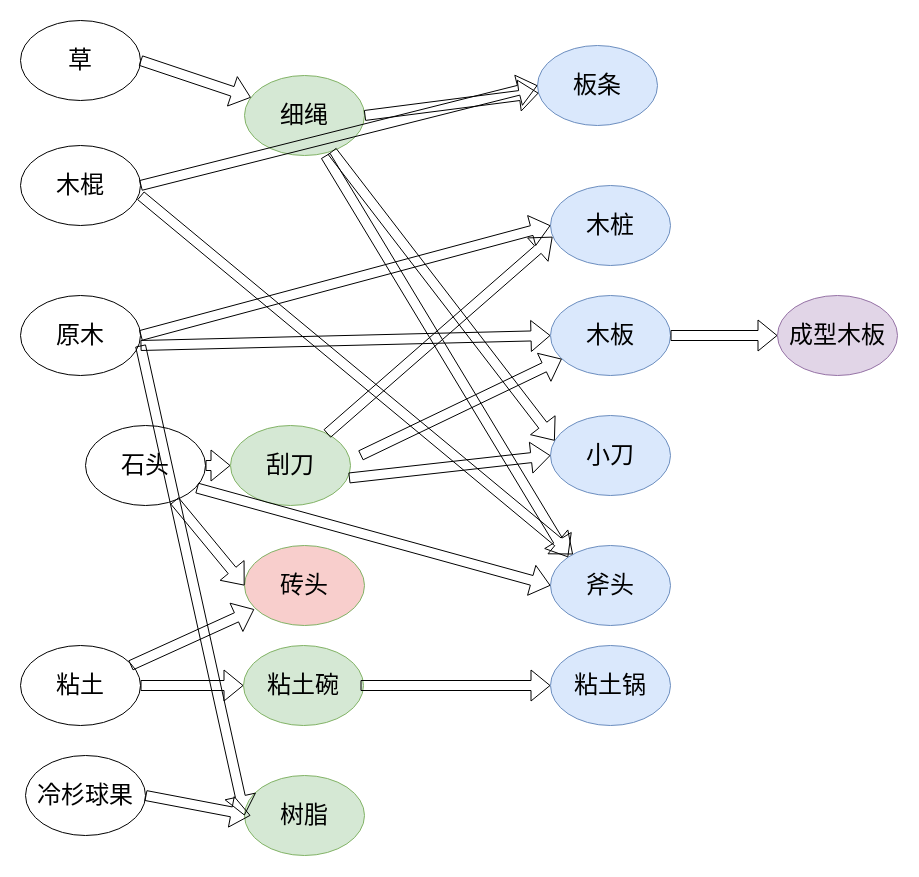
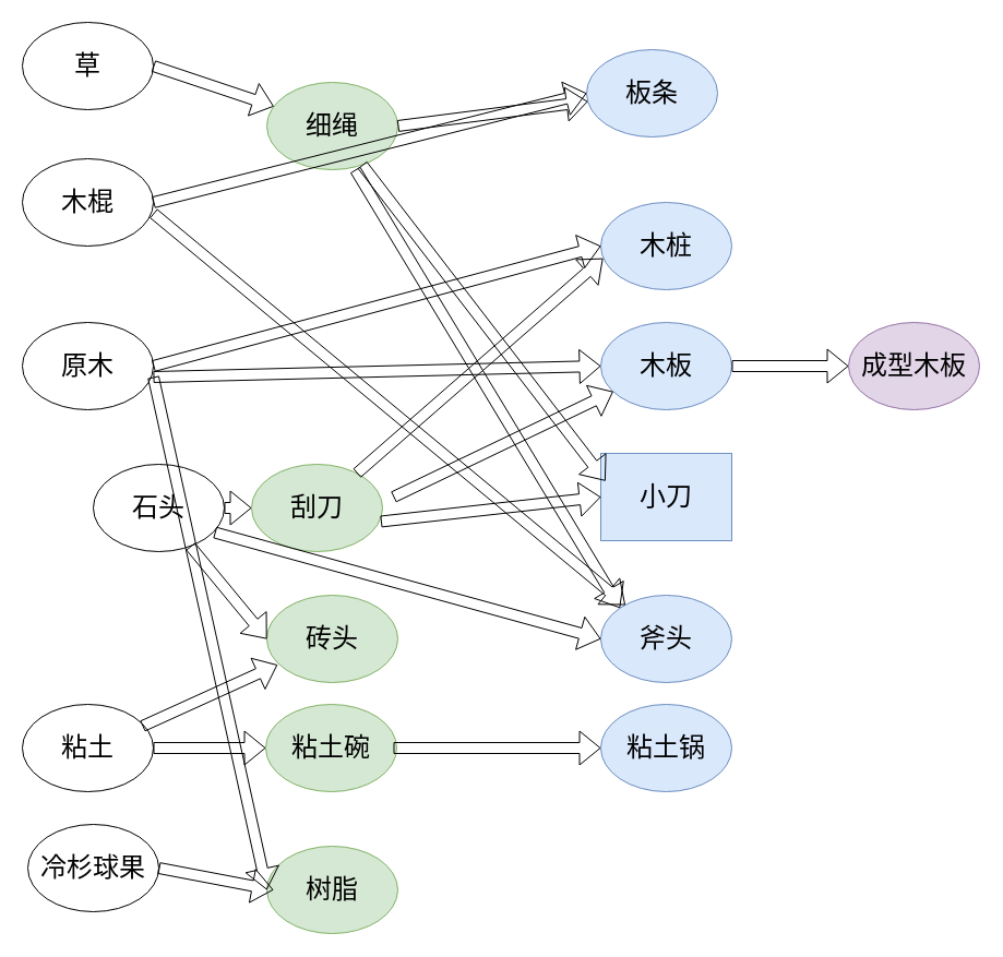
  <mxCell id="0" />
  <mxCell id="1" parent="0" />
  <mxCell id="2" value="&lt;font style=&quot;font-size: 24px&quot;&gt;草&lt;/font&gt;" style="ellipse;whiteSpace=wrap;html=1;" vertex="1" parent="1"><mxGeometry x="20" y="20" width="120" height="80" as="geometry" /></mxCell>
  <mxCell id="3" value="&lt;span style=&quot;font-size: 24px&quot;&gt;原木&lt;/span&gt;" style="ellipse;whiteSpace=wrap;html=1;" vertex="1" parent="1"><mxGeometry x="20" y="295" width="120" height="80" as="geometry" /></mxCell>
  <mxCell id="4" value="&lt;span style=&quot;font-size: 24px&quot;&gt;木棍&lt;/span&gt;" style="ellipse;whiteSpace=wrap;html=1;" vertex="1" parent="1"><mxGeometry x="20" y="145" width="120" height="80" as="geometry" /></mxCell>
  <mxCell id="5" value="&lt;span style=&quot;font-size: 24px&quot;&gt;石头&lt;/span&gt;" style="ellipse;whiteSpace=wrap;html=1;" vertex="1" parent="1"><mxGeometry x="85" y="425" width="120" height="80" as="geometry" /></mxCell>
  <mxCell id="6" value="&lt;span style=&quot;font-size: 24px&quot;&gt;刮刀&lt;/span&gt;" style="ellipse;whiteSpace=wrap;html=1;fillColor=#d5e8d4;strokeColor=#82b366;" vertex="1" parent="1"><mxGeometry x="230" y="425" width="120" height="80" as="geometry" /></mxCell>
  <mxCell id="7" value="&lt;font style=&quot;font-size: 24px&quot;&gt;细绳&lt;/font&gt;" style="ellipse;whiteSpace=wrap;html=1;fillColor=#d5e8d4;strokeColor=#82b366;" vertex="1" parent="1"><mxGeometry x="244" y="75" width="120" height="80" as="geometry" /></mxCell>
  <mxCell id="8" value="&lt;font style=&quot;font-size: 24px&quot;&gt;板条&lt;/font&gt;" style="ellipse;whiteSpace=wrap;html=1;fillColor=#dae8fc;strokeColor=#6c8ebf;" vertex="1" parent="1"><mxGeometry x="537" y="45" width="120" height="80" as="geometry" /></mxCell>
  <mxCell id="9" value="&lt;span style=&quot;font-size: 24px&quot;&gt;木板&lt;/span&gt;" style="ellipse;whiteSpace=wrap;html=1;fillColor=#dae8fc;strokeColor=#6c8ebf;" vertex="1" parent="1"><mxGeometry x="550" y="295" width="120" height="80" as="geometry" /></mxCell>
  <mxCell id="10" value="&lt;span style=&quot;font-size: 24px&quot;&gt;木桩&lt;/span&gt;" style="ellipse;whiteSpace=wrap;html=1;fillColor=#dae8fc;strokeColor=#6c8ebf;" vertex="1" parent="1"><mxGeometry x="550" y="185" width="120" height="80" as="geometry" /></mxCell>
  <mxCell id="11" value="" style="shape=flexArrow;endArrow=classic;html=1;rounded=0;fontSize=24;exitX=1;exitY=0.5;exitDx=0;exitDy=0;" edge="1" parent="1" source="2" target="7"><mxGeometry width="50" height="50" relative="1" as="geometry"><mxPoint x="170" y="215" as="sourcePoint" /><mxPoint x="220" y="165" as="targetPoint" /></mxGeometry></mxCell>
  <mxCell id="12" value="" style="shape=flexArrow;endArrow=classic;html=1;rounded=0;fontSize=24;exitX=1;exitY=0.5;exitDx=0;exitDy=0;entryX=0;entryY=0.5;entryDx=0;entryDy=0;" edge="1" parent="1" source="4" target="8"><mxGeometry width="50" height="50" relative="1" as="geometry"><mxPoint x="150" y="70" as="sourcePoint" /><mxPoint x="254" y="70" as="targetPoint" /></mxGeometry></mxCell>
  <mxCell id="13" value="" style="shape=flexArrow;endArrow=classic;html=1;rounded=0;fontSize=24;exitX=1;exitY=0.5;exitDx=0;exitDy=0;" edge="1" parent="1" source="7" target="8"><mxGeometry width="50" height="50" relative="1" as="geometry"><mxPoint x="150" y="70" as="sourcePoint" /><mxPoint x="254" y="70" as="targetPoint" /></mxGeometry></mxCell>
  <mxCell id="14" value="" style="shape=flexArrow;endArrow=classic;html=1;rounded=0;fontSize=24;exitX=1;exitY=0.5;exitDx=0;exitDy=0;entryX=0;entryY=0.5;entryDx=0;entryDy=0;" edge="1" parent="1" source="5" target="6"><mxGeometry width="50" height="50" relative="1" as="geometry"><mxPoint x="150" y="70" as="sourcePoint" /><mxPoint x="254" y="70" as="targetPoint" /></mxGeometry></mxCell>
  <mxCell id="15" value="" style="shape=flexArrow;endArrow=classic;html=1;rounded=0;fontSize=24;exitX=1;exitY=0.5;exitDx=0;exitDy=0;entryX=0;entryY=0.5;entryDx=0;entryDy=0;" edge="1" parent="1" source="3" target="10"><mxGeometry width="50" height="50" relative="1" as="geometry"><mxPoint x="150" y="205" as="sourcePoint" /><mxPoint x="420" y="145" as="targetPoint" /></mxGeometry></mxCell>
  <mxCell id="16" value="" style="shape=flexArrow;endArrow=classic;html=1;rounded=0;fontSize=24;entryX=0;entryY=0.5;entryDx=0;entryDy=0;" edge="1" parent="1" target="9"><mxGeometry width="50" height="50" relative="1" as="geometry"><mxPoint x="140" y="345" as="sourcePoint" /><mxPoint x="421.492" y="303.865" as="targetPoint" /></mxGeometry></mxCell>
  <mxCell id="17" value="" style="shape=flexArrow;endArrow=classic;html=1;rounded=0;fontSize=24;" edge="1" parent="1" target="9"><mxGeometry width="50" height="50" relative="1" as="geometry"><mxPoint x="360" y="455" as="sourcePoint" /><mxPoint x="254" y="475" as="targetPoint" /></mxGeometry></mxCell>
  <mxCell id="18" value="" style="shape=flexArrow;endArrow=classic;html=1;rounded=0;fontSize=24;entryX=0.017;entryY=0.641;entryDx=0;entryDy=0;entryPerimeter=0;" edge="1" parent="1" source="6" target="10"><mxGeometry width="50" height="50" relative="1" as="geometry"><mxPoint x="360" y="465" as="sourcePoint" /><mxPoint x="560" y="215" as="targetPoint" /></mxGeometry></mxCell>
- <mxCell id="19" value="&lt;span style=&quot;font-size: 24px&quot;&gt;小刀&lt;/span&gt;" style="ellipse;whiteSpace=wrap;html=1;fillColor=#dae8fc;strokeColor=#6c8ebf;" vertex="1" parent="1"><mxGeometry x="550" y="415" width="120" height="80" as="geometry" /></mxCell>
+ <mxCell id="19" value="&lt;span style=&quot;font-size: 24px&quot;&gt;小刀&lt;/span&gt;" style="whiteSpace=wrap;html=1;fillColor=#dae8fc;strokeColor=#6c8ebf;rounded=0;" vertex="1" parent="1"><mxGeometry x="550" y="415" width="120" height="80" as="geometry" /></mxCell>
  <mxCell id="20" value="" style="shape=flexArrow;endArrow=classic;html=1;rounded=0;fontSize=24;entryX=0;entryY=0.5;entryDx=0;entryDy=0;exitX=0.987;exitY=0.656;exitDx=0;exitDy=0;exitPerimeter=0;" edge="1" parent="1" source="6" target="19"><mxGeometry width="50" height="50" relative="1" as="geometry"><mxPoint x="370" y="465" as="sourcePoint" /><mxPoint x="254" y="475" as="targetPoint" /></mxGeometry></mxCell>
  <mxCell id="21" value="" style="shape=flexArrow;endArrow=classic;html=1;rounded=0;fontSize=24;entryX=0.035;entryY=0.315;entryDx=0;entryDy=0;entryPerimeter=0;" edge="1" parent="1" source="7" target="19"><mxGeometry width="50" height="50" relative="1" as="geometry"><mxPoint x="240" y="125" as="sourcePoint" /><mxPoint x="447.96" y="107" as="targetPoint" /></mxGeometry></mxCell>
  <mxCell id="22" value="&lt;span style=&quot;font-size: 24px&quot;&gt;粘土&lt;/span&gt;" style="ellipse;whiteSpace=wrap;html=1;" vertex="1" parent="1"><mxGeometry x="20" y="645" width="120" height="80" as="geometry" /></mxCell>
  <mxCell id="23" value="&lt;span style=&quot;font-size: 24px&quot;&gt;粘土碗&lt;/span&gt;" style="ellipse;whiteSpace=wrap;html=1;fillColor=#d5e8d4;strokeColor=#82b366;" vertex="1" parent="1"><mxGeometry x="243" y="645" width="120" height="80" as="geometry" /></mxCell>
  <mxCell id="24" value="" style="shape=flexArrow;endArrow=classic;html=1;rounded=0;fontSize=24;exitX=1;exitY=0.5;exitDx=0;exitDy=0;entryX=0;entryY=0.5;entryDx=0;entryDy=0;" edge="1" parent="1" source="22" target="23"><mxGeometry width="50" height="50" relative="1" as="geometry"><mxPoint x="140" y="575" as="sourcePoint" /><mxPoint x="244" y="575" as="targetPoint" /></mxGeometry></mxCell>
  <mxCell id="25" value="&lt;span style=&quot;font-size: 24px&quot;&gt;粘土锅&lt;/span&gt;" style="ellipse;whiteSpace=wrap;html=1;fillColor=#dae8fc;strokeColor=#6c8ebf;" vertex="1" parent="1"><mxGeometry x="550" y="645" width="120" height="80" as="geometry" /></mxCell>
  <mxCell id="26" value="" style="shape=flexArrow;endArrow=classic;html=1;rounded=0;fontSize=24;" edge="1" parent="1" target="25"><mxGeometry width="50" height="50" relative="1" as="geometry"><mxPoint x="360" y="685" as="sourcePoint" /><mxPoint x="244" y="695" as="targetPoint" /></mxGeometry></mxCell>
  <mxCell id="27" value="&lt;span style=&quot;font-size: 24px&quot;&gt;斧头&lt;/span&gt;" style="ellipse;whiteSpace=wrap;html=1;fillColor=#dae8fc;strokeColor=#6c8ebf;" vertex="1" parent="1"><mxGeometry x="550" y="545" width="120" height="80" as="geometry" /></mxCell>
  <mxCell id="28" value="" style="shape=flexArrow;endArrow=classic;html=1;rounded=0;fontSize=24;exitX=0.675;exitY=1;exitDx=0;exitDy=0;exitPerimeter=0;entryX=0;entryY=0;entryDx=0;entryDy=0;" edge="1" parent="1" source="7" target="27"><mxGeometry width="50" height="50" relative="1" as="geometry"><mxPoint x="314" y="110" as="sourcePoint" /><mxPoint x="560" y="545" as="targetPoint" /></mxGeometry></mxCell>
  <mxCell id="29" value="" style="shape=flexArrow;endArrow=classic;html=1;rounded=0;fontSize=24;" edge="1" parent="1" target="27"><mxGeometry width="50" height="50" relative="1" as="geometry"><mxPoint x="140" y="195" as="sourcePoint" /><mxPoint x="547" y="95" as="targetPoint" /></mxGeometry></mxCell>
  <mxCell id="30" value="" style="shape=flexArrow;endArrow=classic;html=1;rounded=0;fontSize=24;entryX=0;entryY=0.5;entryDx=0;entryDy=0;exitX=0.927;exitY=0.781;exitDx=0;exitDy=0;exitPerimeter=0;" edge="1" parent="1" source="5" target="27"><mxGeometry width="50" height="50" relative="1" as="geometry"><mxPoint x="374" y="475" as="sourcePoint" /><mxPoint x="560" y="465" as="targetPoint" /></mxGeometry></mxCell>
- <mxCell id="31" value="&lt;span style=&quot;font-size: 24px&quot;&gt;砖头&lt;/span&gt;" style="ellipse;whiteSpace=wrap;html=1;fillColor=#f8cecc;strokeColor=#82b366;" vertex="1" parent="1"><mxGeometry x="244" y="545" width="120" height="80" as="geometry" /></mxCell>
+ <mxCell id="31" value="&lt;span style=&quot;font-size: 24px&quot;&gt;砖头&lt;/span&gt;" style="ellipse;whiteSpace=wrap;html=1;fillColor=#d5e8d4;strokeColor=#82b366;" vertex="1" parent="1"><mxGeometry x="244" y="545" width="120" height="80" as="geometry" /></mxCell>
  <mxCell id="32" value="" style="shape=flexArrow;endArrow=classic;html=1;rounded=0;fontSize=24;entryX=0;entryY=0.5;entryDx=0;entryDy=0;" edge="1" parent="1" source="5" target="31"><mxGeometry width="50" height="50" relative="1" as="geometry"><mxPoint x="362.353" y="498.683" as="sourcePoint" /><mxPoint x="560" y="595" as="targetPoint" /></mxGeometry></mxCell>
  <mxCell id="33" value="" style="shape=flexArrow;endArrow=classic;html=1;rounded=0;fontSize=24;exitX=1;exitY=0.5;exitDx=0;exitDy=0;entryX=0.081;entryY=0.797;entryDx=0;entryDy=0;entryPerimeter=0;" edge="1" parent="1" target="31"><mxGeometry width="50" height="50" relative="1" as="geometry"><mxPoint x="130" y="665" as="sourcePoint" /><mxPoint x="233" y="665" as="targetPoint" /></mxGeometry></mxCell>
  <mxCell id="34" value="&lt;span style=&quot;font-size: 24px&quot;&gt;成型木板&lt;/span&gt;" style="ellipse;whiteSpace=wrap;html=1;fillColor=#e1d5e7;strokeColor=#9673a6;" vertex="1" parent="1"><mxGeometry x="777" y="295" width="120" height="80" as="geometry" /></mxCell>
  <mxCell id="35" value="" style="shape=flexArrow;endArrow=classic;html=1;rounded=0;fontSize=24;entryX=0;entryY=0.5;entryDx=0;entryDy=0;" edge="1" parent="1" target="34"><mxGeometry width="50" height="50" relative="1" as="geometry"><mxPoint x="670" y="335" as="sourcePoint" /><mxPoint x="560" y="345" as="targetPoint" /></mxGeometry></mxCell>
  <mxCell id="36" value="&lt;span style=&quot;font-size: 24px&quot;&gt;冷杉球果&lt;/span&gt;" style="ellipse;whiteSpace=wrap;html=1;" vertex="1" parent="1"><mxGeometry x="25" y="755" width="120" height="80" as="geometry" /></mxCell>
  <mxCell id="37" value="&lt;span style=&quot;font-size: 24px&quot;&gt;树脂&lt;/span&gt;" style="ellipse;whiteSpace=wrap;html=1;fillColor=#d5e8d4;strokeColor=#82b366;" vertex="1" parent="1"><mxGeometry x="244" y="775" width="120" height="80" as="geometry" /></mxCell>
  <mxCell id="38" value="" style="shape=flexArrow;endArrow=classic;html=1;rounded=0;fontSize=24;entryX=0;entryY=0.5;entryDx=0;entryDy=0;" edge="1" parent="1" target="37"><mxGeometry width="50" height="50" relative="1" as="geometry"><mxPoint x="140" y="345" as="sourcePoint" /><mxPoint x="560" y="345" as="targetPoint" /></mxGeometry></mxCell>
  <mxCell id="39" value="" style="shape=flexArrow;endArrow=classic;html=1;rounded=0;fontSize=24;exitX=1;exitY=0.5;exitDx=0;exitDy=0;" edge="1" parent="1" source="36"><mxGeometry width="50" height="50" relative="1" as="geometry"><mxPoint x="150" y="815" as="sourcePoint" /><mxPoint x="250" y="815" as="targetPoint" /></mxGeometry></mxCell>
